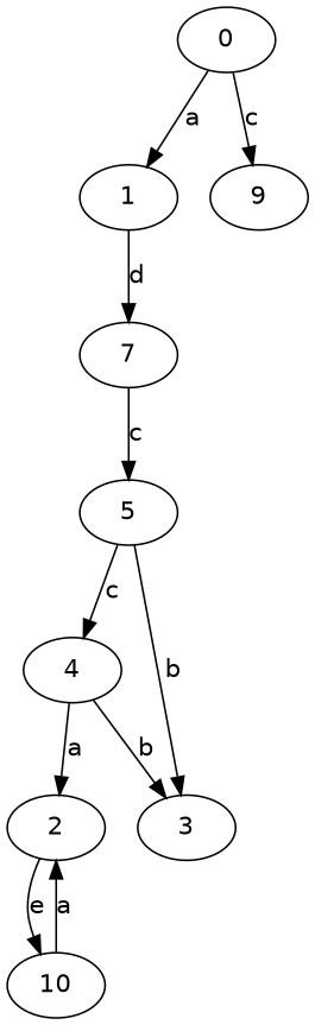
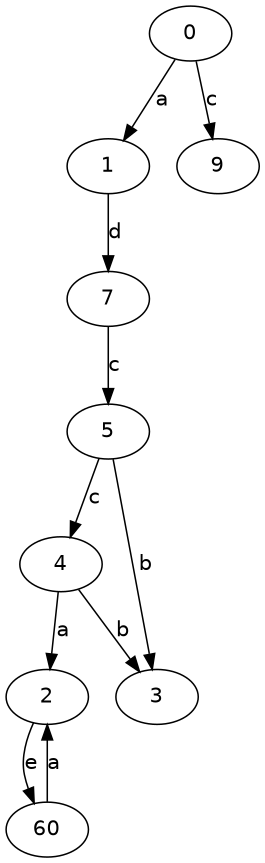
  strict digraph {
    fontname="DejaVu Sans"
    node [fontname="DejaVu Sans"]
    edge [fontname="DejaVu Sans"]
    0
    1
    9
    7
    5
    2
-   10
+   10 [label=60]
    4
    3
    0 -> 1 [label=a]
    0 -> 9 [label=c]
    1 -> 7 [label=d]
    7 -> 5 [label=c]
    5 -> 4 [label=c]
    5 -> 3 [label=b]
    2 -> 10 [label=e]
    10 -> 2 [label=a]
    4 -> 2 [label=a]
    4 -> 3 [label=b]
  }
